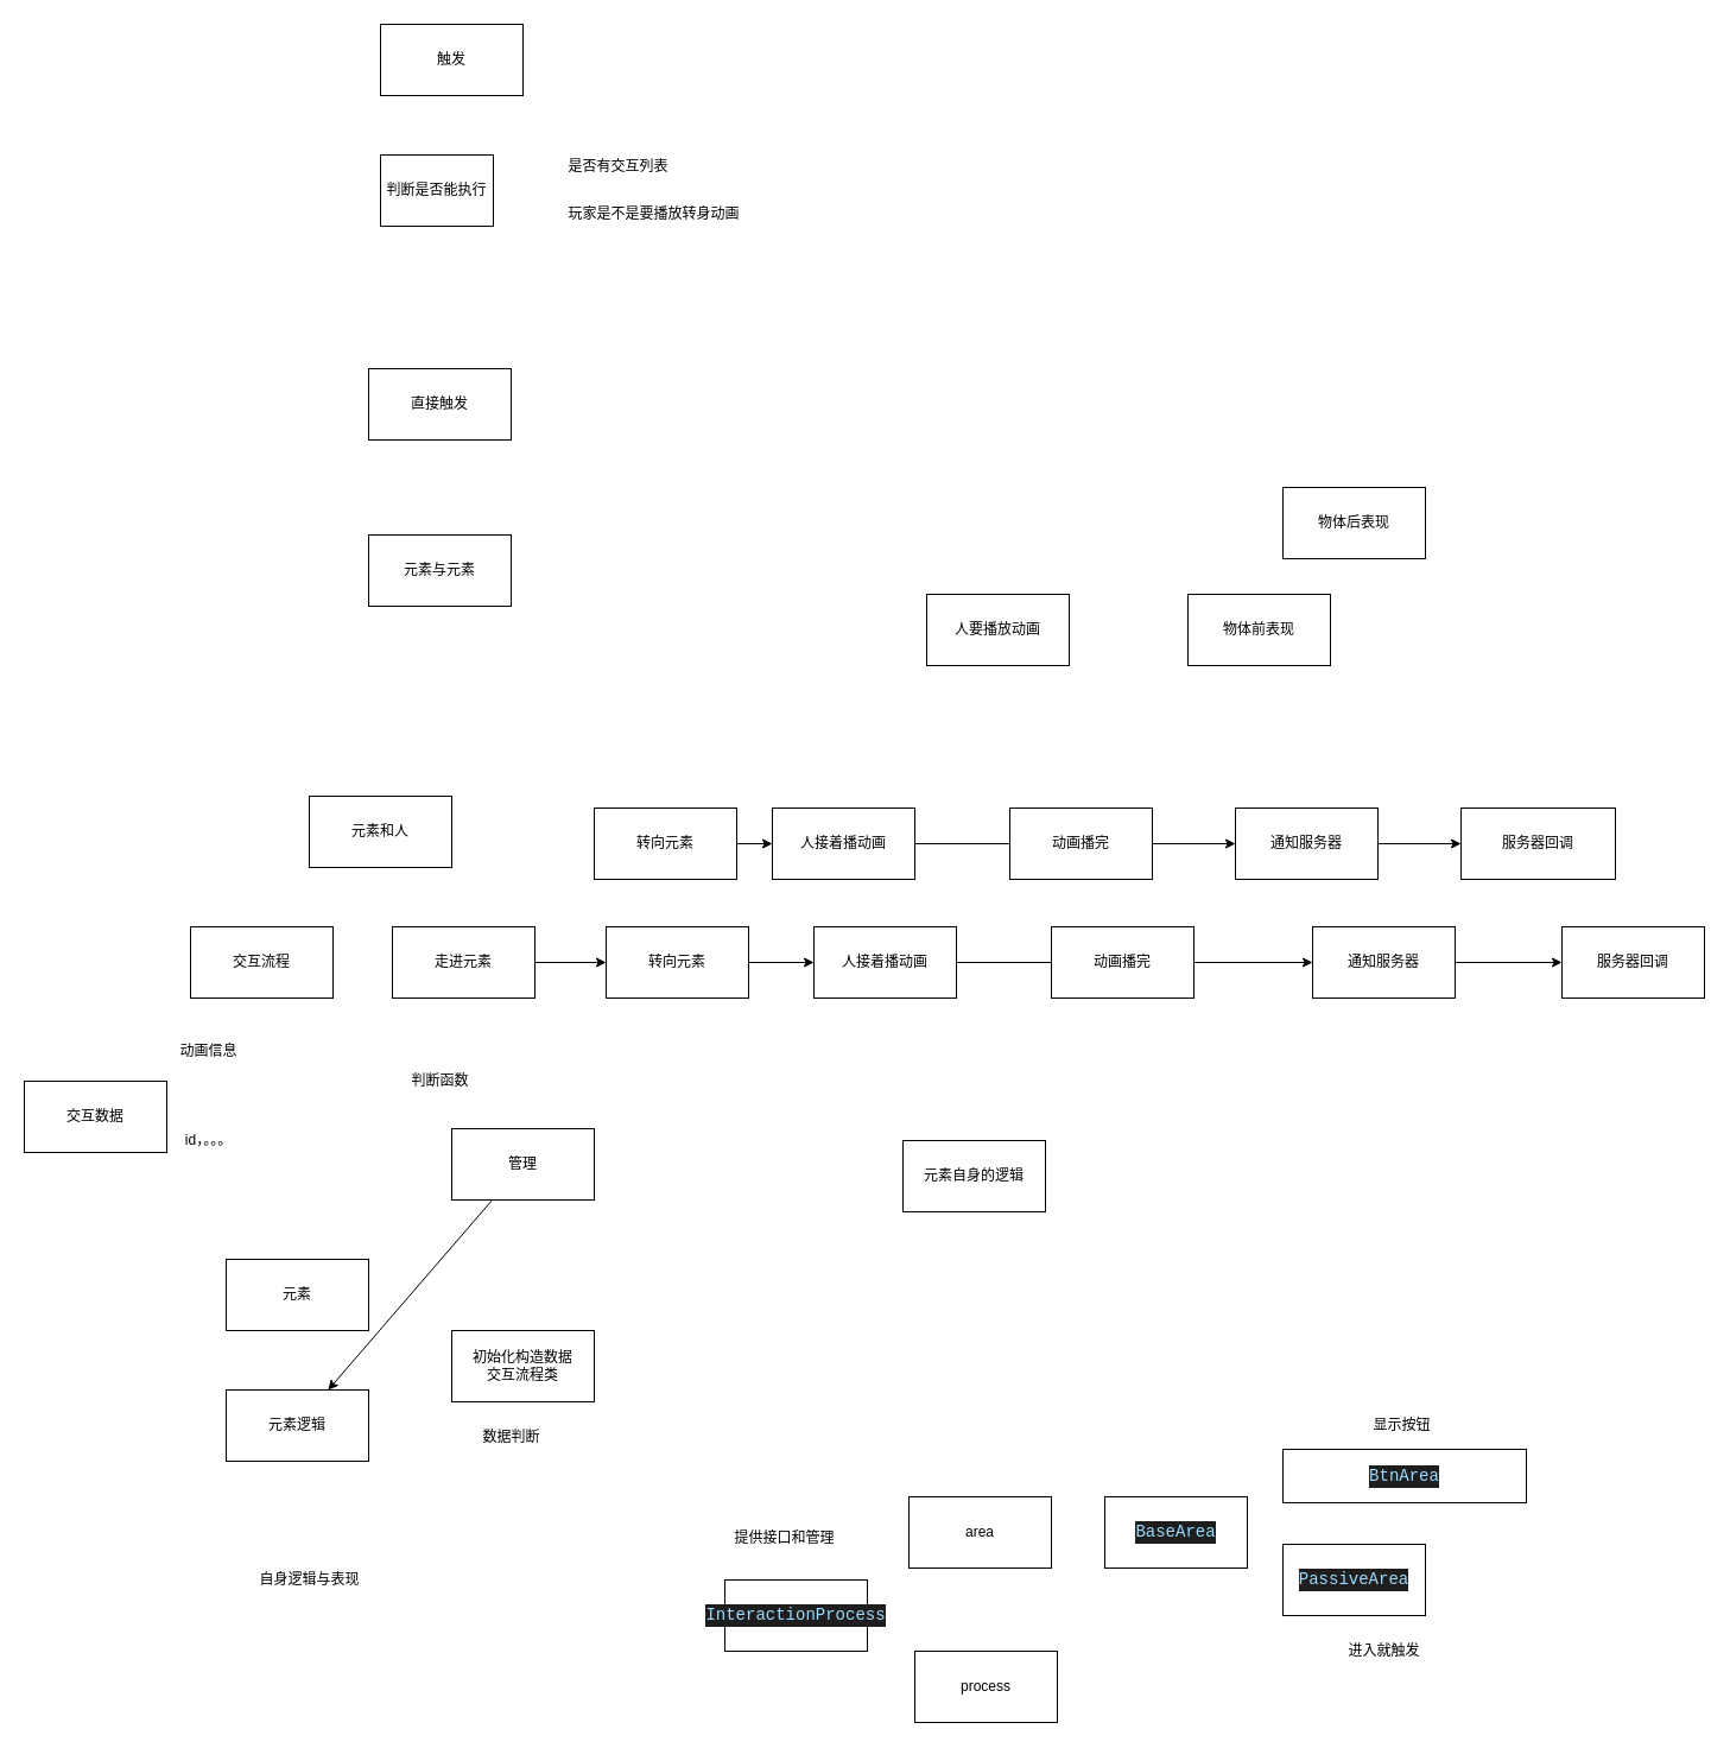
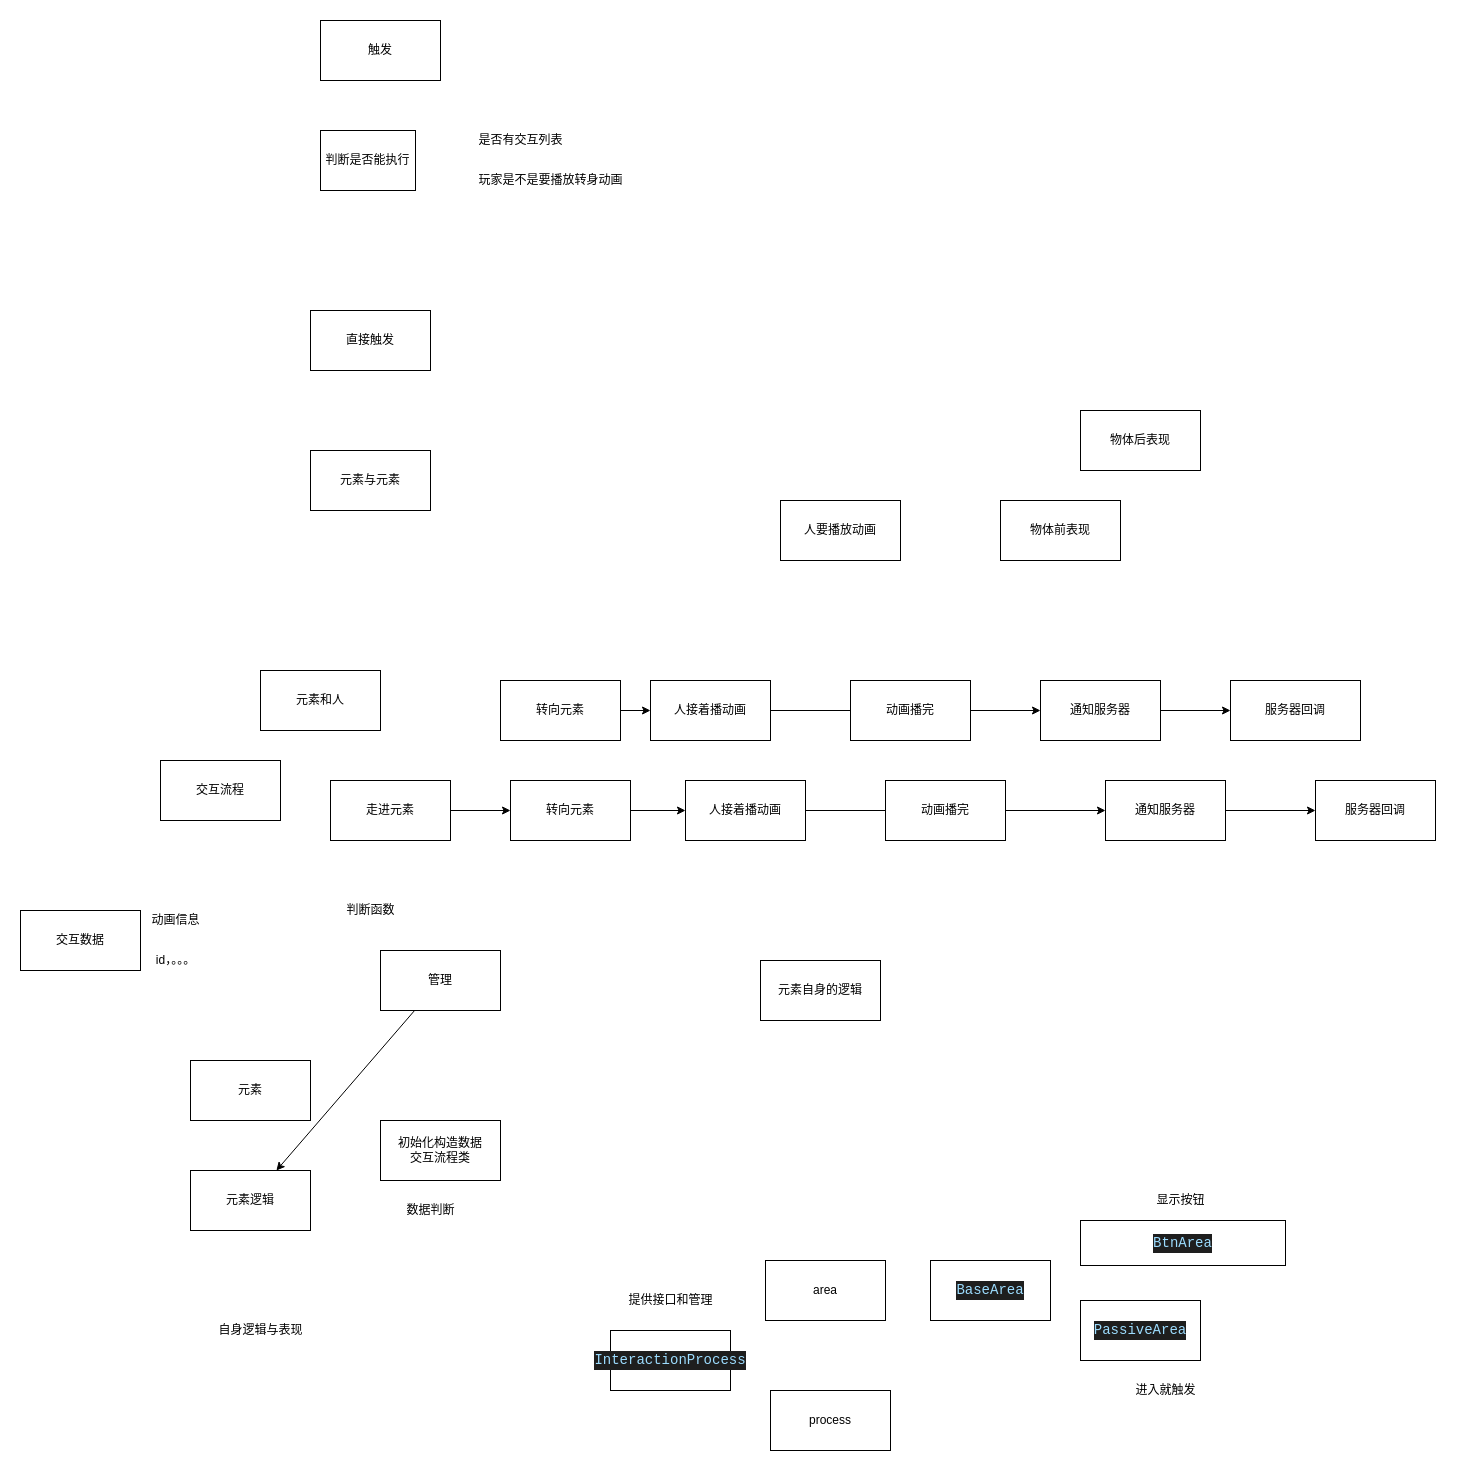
  <mxCell id="0" />
  <mxCell id="1" parent="0" />
  <mxCell id="2" value="触发" style="whiteSpace=wrap;html=1;" parent="1" vertex="1"><mxGeometry x="320" y="20" width="120" height="60" as="geometry" /></mxCell>
  <mxCell id="3" value="判断是否能执行" style="whiteSpace=wrap;html=1;" parent="1" vertex="1"><mxGeometry x="320" y="130" width="95" height="60" as="geometry" /></mxCell>
  <mxCell id="4" value="是否有交互列表" style="text;html=1;align=center;verticalAlign=middle;resizable=0;points=[];autosize=1;strokeColor=none;fillColor=none;" parent="1" vertex="1"><mxGeometry x="470" y="130" width="100" height="20" as="geometry" /></mxCell>
  <mxCell id="5" value="玩家是不是要播放转身动画" style="text;html=1;align=center;verticalAlign=middle;resizable=0;points=[];autosize=1;strokeColor=none;fillColor=none;" parent="1" vertex="1"><mxGeometry x="470" y="170" width="160" height="20" as="geometry" /></mxCell>
  <mxCell id="6" value="直接触发" style="whiteSpace=wrap;html=1;" parent="1" vertex="1"><mxGeometry x="310" y="310" width="120" height="60" as="geometry" /></mxCell>
  <mxCell id="7" value="元素与元素" style="whiteSpace=wrap;html=1;" parent="1" vertex="1"><mxGeometry x="310" y="450" width="120" height="60" as="geometry" /></mxCell>
  <mxCell id="8" value="元素和人" style="whiteSpace=wrap;html=1;" parent="1" vertex="1"><mxGeometry x="260" y="670" width="120" height="60" as="geometry" /></mxCell>
  <mxCell id="9" value="人要播放动画" style="whiteSpace=wrap;html=1;" parent="1" vertex="1"><mxGeometry x="780" y="500" width="120" height="60" as="geometry" /></mxCell>
  <mxCell id="10" value="人接着播动画" style="whiteSpace=wrap;html=1;" parent="1" vertex="1"><mxGeometry x="650" y="680" width="120" height="60" as="geometry" /></mxCell>
  <mxCell id="11" value="物体前表现" style="whiteSpace=wrap;html=1;" parent="1" vertex="1"><mxGeometry x="1000" y="500" width="120" height="60" as="geometry" /></mxCell>
  <mxCell id="12" value="物体后表现" style="whiteSpace=wrap;html=1;" parent="1" vertex="1"><mxGeometry x="1080" y="410" width="120" height="60" as="geometry" /></mxCell>
  <mxCell id="13" style="edgeStyle=none;html=1;exitX=1;exitY=0.5;exitDx=0;exitDy=0;entryX=0;entryY=0.5;entryDx=0;entryDy=0;" parent="1" source="14" target="17" edge="1"><mxGeometry relative="1" as="geometry"><mxPoint x="1030" y="710" as="targetPoint" /></mxGeometry></mxCell>
  <mxCell id="14" value="动画播完" style="rounded=0;whiteSpace=wrap;html=1;" parent="1" vertex="1"><mxGeometry x="850" y="680" width="120" height="60" as="geometry" /></mxCell>
  <mxCell id="15" value="" style="edgeStyle=none;html=1;exitX=1;exitY=0.5;exitDx=0;exitDy=0;entryX=0;entryY=0.5;entryDx=0;entryDy=0;endArrow=none;" parent="1" source="10" target="14" edge="1"><mxGeometry relative="1" as="geometry"><mxPoint x="790" y="710" as="sourcePoint" /><mxPoint x="1030" y="700" as="targetPoint" /></mxGeometry></mxCell>
  <mxCell id="16" style="edgeStyle=none;html=1;entryX=0;entryY=0.5;entryDx=0;entryDy=0;" parent="1" source="17" target="18" edge="1"><mxGeometry relative="1" as="geometry"><mxPoint x="1260" y="710" as="targetPoint" /></mxGeometry></mxCell>
  <mxCell id="17" value="通知服务器" style="rounded=0;whiteSpace=wrap;html=1;" parent="1" vertex="1"><mxGeometry x="1040" y="680" width="120" height="60" as="geometry" /></mxCell>
  <mxCell id="18" value="服务器回调" style="rounded=0;whiteSpace=wrap;html=1;" parent="1" vertex="1"><mxGeometry x="1230" y="680" width="130" height="60" as="geometry" /></mxCell>
  <mxCell id="19" value="人接着播动画" style="whiteSpace=wrap;html=1;" parent="1" vertex="1"><mxGeometry x="685" y="780" width="120" height="60" as="geometry" /></mxCell>
  <mxCell id="20" style="edgeStyle=none;html=1;exitX=1;exitY=0.5;exitDx=0;exitDy=0;entryX=0;entryY=0.5;entryDx=0;entryDy=0;" parent="1" source="21" target="24" edge="1"><mxGeometry relative="1" as="geometry"><mxPoint x="1065" y="810" as="targetPoint" /></mxGeometry></mxCell>
  <mxCell id="21" value="动画播完" style="rounded=0;whiteSpace=wrap;html=1;" parent="1" vertex="1"><mxGeometry x="885" y="780" width="120" height="60" as="geometry" /></mxCell>
  <mxCell id="22" value="" style="edgeStyle=none;html=1;exitX=1;exitY=0.5;exitDx=0;exitDy=0;entryX=0;entryY=0.5;entryDx=0;entryDy=0;endArrow=none;" parent="1" source="19" target="21" edge="1"><mxGeometry relative="1" as="geometry"><mxPoint x="825" y="810" as="sourcePoint" /><mxPoint x="1065" y="800" as="targetPoint" /></mxGeometry></mxCell>
  <mxCell id="23" style="edgeStyle=none;html=1;entryX=0;entryY=0.5;entryDx=0;entryDy=0;" parent="1" source="24" target="25" edge="1"><mxGeometry relative="1" as="geometry"><mxPoint x="1295" y="810" as="targetPoint" /></mxGeometry></mxCell>
  <mxCell id="24" value="通知服务器" style="rounded=0;whiteSpace=wrap;html=1;" parent="1" vertex="1"><mxGeometry x="1105" y="780" width="120" height="60" as="geometry" /></mxCell>
  <mxCell id="25" value="服务器回调" style="rounded=0;whiteSpace=wrap;html=1;" parent="1" vertex="1"><mxGeometry x="1315" y="780" width="120" height="60" as="geometry" /></mxCell>
  <mxCell id="26" style="edgeStyle=none;html=1;exitX=1;exitY=0.5;exitDx=0;exitDy=0;entryX=0;entryY=0.5;entryDx=0;entryDy=0;" parent="1" source="27" target="31" edge="1"><mxGeometry relative="1" as="geometry" /></mxCell>
  <mxCell id="27" value="走进元素" style="rounded=0;whiteSpace=wrap;html=1;" parent="1" vertex="1"><mxGeometry x="330" y="780" width="120" height="60" as="geometry" /></mxCell>
  <mxCell id="28" style="edgeStyle=none;html=1;entryX=0;entryY=0.5;entryDx=0;entryDy=0;" parent="1" source="29" target="10" edge="1"><mxGeometry relative="1" as="geometry" /></mxCell>
  <mxCell id="29" value="转向元素" style="rounded=0;whiteSpace=wrap;html=1;" parent="1" vertex="1"><mxGeometry x="500" y="680" width="120" height="60" as="geometry" /></mxCell>
  <mxCell id="30" style="edgeStyle=none;html=1;exitX=1;exitY=0.5;exitDx=0;exitDy=0;entryX=0;entryY=0.5;entryDx=0;entryDy=0;" parent="1" source="31" target="19" edge="1"><mxGeometry relative="1" as="geometry" /></mxCell>
  <mxCell id="31" value="转向元素" style="rounded=0;whiteSpace=wrap;html=1;" parent="1" vertex="1"><mxGeometry x="510" y="780" width="120" height="60" as="geometry" /></mxCell>
  <mxCell id="32" value="元素自身的逻辑" style="whiteSpace=wrap;html=1;" parent="1" vertex="1"><mxGeometry x="760" y="960" width="120" height="60" as="geometry" /></mxCell>
- <mxCell id="33" value="交互流程" style="whiteSpace=wrap;html=1;" parent="1" vertex="1"><mxGeometry x="160" y="780" width="120" height="60" as="geometry" /></mxCell>
+ <mxCell id="33" value="交互流程" style="whiteSpace=wrap;html=1;" parent="1" vertex="1"><mxGeometry x="160" y="760" width="120" height="60" as="geometry" /></mxCell>
  <mxCell id="34" value="交互数据" style="whiteSpace=wrap;html=1;" parent="1" vertex="1"><mxGeometry x="20" y="910" width="120" height="60" as="geometry" /></mxCell>
- <mxCell id="35" value="动画信息" style="text;html=1;align=center;verticalAlign=middle;resizable=0;points=[];autosize=1;strokeColor=none;fillColor=none;" parent="1" vertex="1"><mxGeometry x="145" y="875" width="60" height="20" as="geometry" /></mxCell>
+ <mxCell id="35" value="动画信息" style="text;html=1;align=center;verticalAlign=middle;resizable=0;points=[];autosize=1;strokeColor=none;fillColor=none;" parent="1" vertex="1"><mxGeometry x="145" y="910" width="60" height="20" as="geometry" /></mxCell>
  <mxCell id="36" value="id，。。。&lt;br&gt;" style="text;html=1;align=center;verticalAlign=middle;resizable=0;points=[];autosize=1;strokeColor=none;fillColor=none;" parent="1" vertex="1"><mxGeometry x="140" y="950" width="70" height="20" as="geometry" /></mxCell>
  <mxCell id="37" value="判断函数" style="text;html=1;align=center;verticalAlign=middle;resizable=0;points=[];autosize=1;strokeColor=none;fillColor=none;" parent="1" vertex="1"><mxGeometry x="340" y="900" width="60" height="20" as="geometry" /></mxCell>
  <mxCell id="38" value="初始化构造数据&lt;br&gt;交互流程类" style="whiteSpace=wrap;html=1;" parent="1" vertex="1"><mxGeometry x="380" y="1120" width="120" height="60" as="geometry" /></mxCell>
  <mxCell id="39" value="元素" style="whiteSpace=wrap;html=1;" parent="1" vertex="1"><mxGeometry x="190" y="1060" width="120" height="60" as="geometry" /></mxCell>
  <mxCell id="40" value="数据判断" style="text;html=1;align=center;verticalAlign=middle;resizable=0;points=[];autosize=1;strokeColor=none;fillColor=none;" parent="1" vertex="1"><mxGeometry x="400" y="1200" width="60" height="20" as="geometry" /></mxCell>
  <mxCell id="41" value="元素逻辑" style="whiteSpace=wrap;html=1;" parent="1" vertex="1"><mxGeometry x="190" y="1170" width="120" height="60" as="geometry" /></mxCell>
  <mxCell id="42" style="edgeStyle=none;html=1;" parent="1" source="43" target="41" edge="1"><mxGeometry relative="1" as="geometry" /></mxCell>
  <mxCell id="43" value="管理" style="whiteSpace=wrap;html=1;" parent="1" vertex="1"><mxGeometry x="380" y="950" width="120" height="60" as="geometry" /></mxCell>
  <mxCell id="44" value="自身逻辑与表现" style="text;html=1;align=center;verticalAlign=middle;resizable=0;points=[];autosize=1;strokeColor=none;fillColor=none;" parent="1" vertex="1"><mxGeometry x="210" y="1320" width="100" height="20" as="geometry" /></mxCell>
  <mxCell id="45" value="&lt;div style=&quot;color: rgb(212 , 212 , 212) ; background-color: rgb(30 , 30 , 30) ; font-family: &amp;#34;consolas&amp;#34; , &amp;#34;courier new&amp;#34; , monospace ; font-size: 14px ; line-height: 19px&quot;&gt;&lt;span style=&quot;color: #9cdcfe&quot;&gt;InteractionProcess&lt;/span&gt;&lt;/div&gt;" style="whiteSpace=wrap;html=1;" parent="1" vertex="1"><mxGeometry x="610" y="1330" width="120" height="60" as="geometry" /></mxCell>
  <mxCell id="46" value="area" style="whiteSpace=wrap;html=1;" parent="1" vertex="1"><mxGeometry x="765" y="1260" width="120" height="60" as="geometry" /></mxCell>
  <mxCell id="47" value="process" style="whiteSpace=wrap;html=1;" parent="1" vertex="1"><mxGeometry x="770" y="1390" width="120" height="60" as="geometry" /></mxCell>
  <mxCell id="48" value="&lt;div style=&quot;color: rgb(212 , 212 , 212) ; background-color: rgb(30 , 30 , 30) ; font-family: &amp;#34;consolas&amp;#34; , &amp;#34;courier new&amp;#34; , monospace ; font-size: 14px ; line-height: 19px&quot;&gt;&lt;span style=&quot;color: #9cdcfe&quot;&gt;BaseArea&lt;/span&gt;&lt;/div&gt;" style="whiteSpace=wrap;html=1;" parent="1" vertex="1"><mxGeometry x="930" y="1260" width="120" height="60" as="geometry" /></mxCell>
  <mxCell id="49" value="&lt;div style=&quot;color: rgb(212 , 212 , 212) ; background-color: rgb(30 , 30 , 30) ; font-family: &amp;#34;consolas&amp;#34; , &amp;#34;courier new&amp;#34; , monospace ; font-size: 14px ; line-height: 19px&quot;&gt;&lt;span style=&quot;color: #9cdcfe&quot;&gt;BtnArea&lt;/span&gt;&lt;/div&gt;" style="whiteSpace=wrap;html=1;" parent="1" vertex="1"><mxGeometry x="1080" y="1220" width="205" height="45" as="geometry" /></mxCell>
  <mxCell id="50" value="&lt;div style=&quot;color: rgb(212 , 212 , 212) ; background-color: rgb(30 , 30 , 30) ; font-family: &amp;#34;consolas&amp;#34; , &amp;#34;courier new&amp;#34; , monospace ; font-size: 14px ; line-height: 19px&quot;&gt;&lt;span style=&quot;color: #9cdcfe&quot;&gt;PassiveArea&lt;/span&gt;&lt;/div&gt;" style="whiteSpace=wrap;html=1;" parent="1" vertex="1"><mxGeometry x="1080" y="1300" width="120" height="60" as="geometry" /></mxCell>
  <mxCell id="51" value="显示按钮" style="text;html=1;align=center;verticalAlign=middle;resizable=0;points=[];autosize=1;strokeColor=none;fillColor=none;" parent="1" vertex="1"><mxGeometry x="1150" y="1190" width="60" height="20" as="geometry" /></mxCell>
  <mxCell id="52" value="进入就触发" style="text;html=1;align=center;verticalAlign=middle;resizable=0;points=[];autosize=1;strokeColor=none;fillColor=none;" parent="1" vertex="1"><mxGeometry x="1125" y="1380" width="80" height="20" as="geometry" /></mxCell>
- <mxCell id="53" value="提供接口和管理" style="text;html=1;align=center;verticalAlign=middle;resizable=0;points=[];autosize=1;strokeColor=none;fillColor=none;" parent="1" vertex="1"><mxGeometry x="610" y="1285" width="100" height="20" as="geometry" /></mxCell>
+ <mxCell id="53" value="提供接口和管理" style="text;html=1;align=center;verticalAlign=middle;resizable=0;points=[];autosize=1;strokeColor=none;fillColor=none;" parent="1" vertex="1"><mxGeometry x="620" y="1290" width="100" height="20" as="geometry" /></mxCell>
